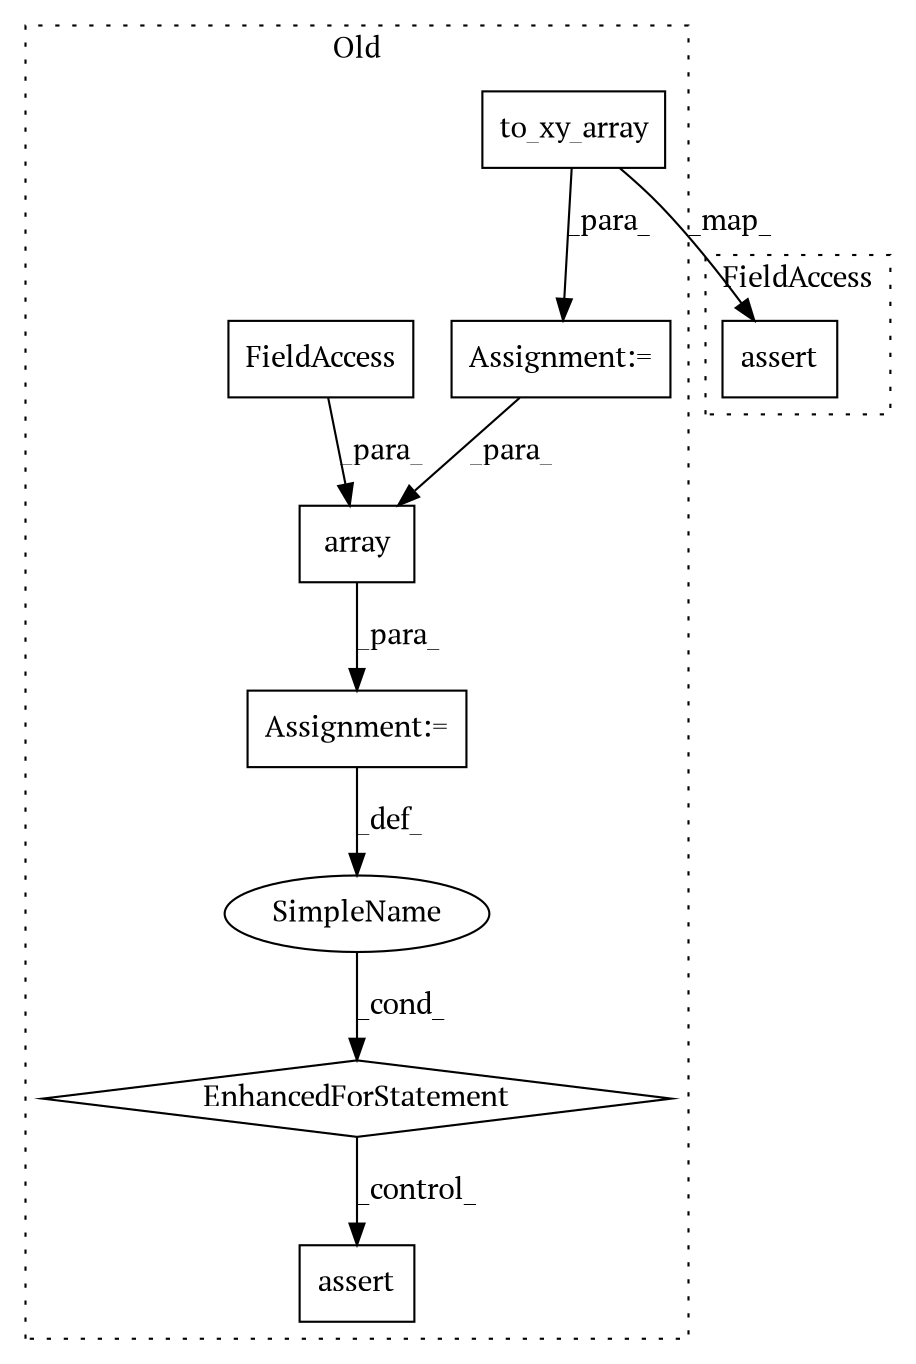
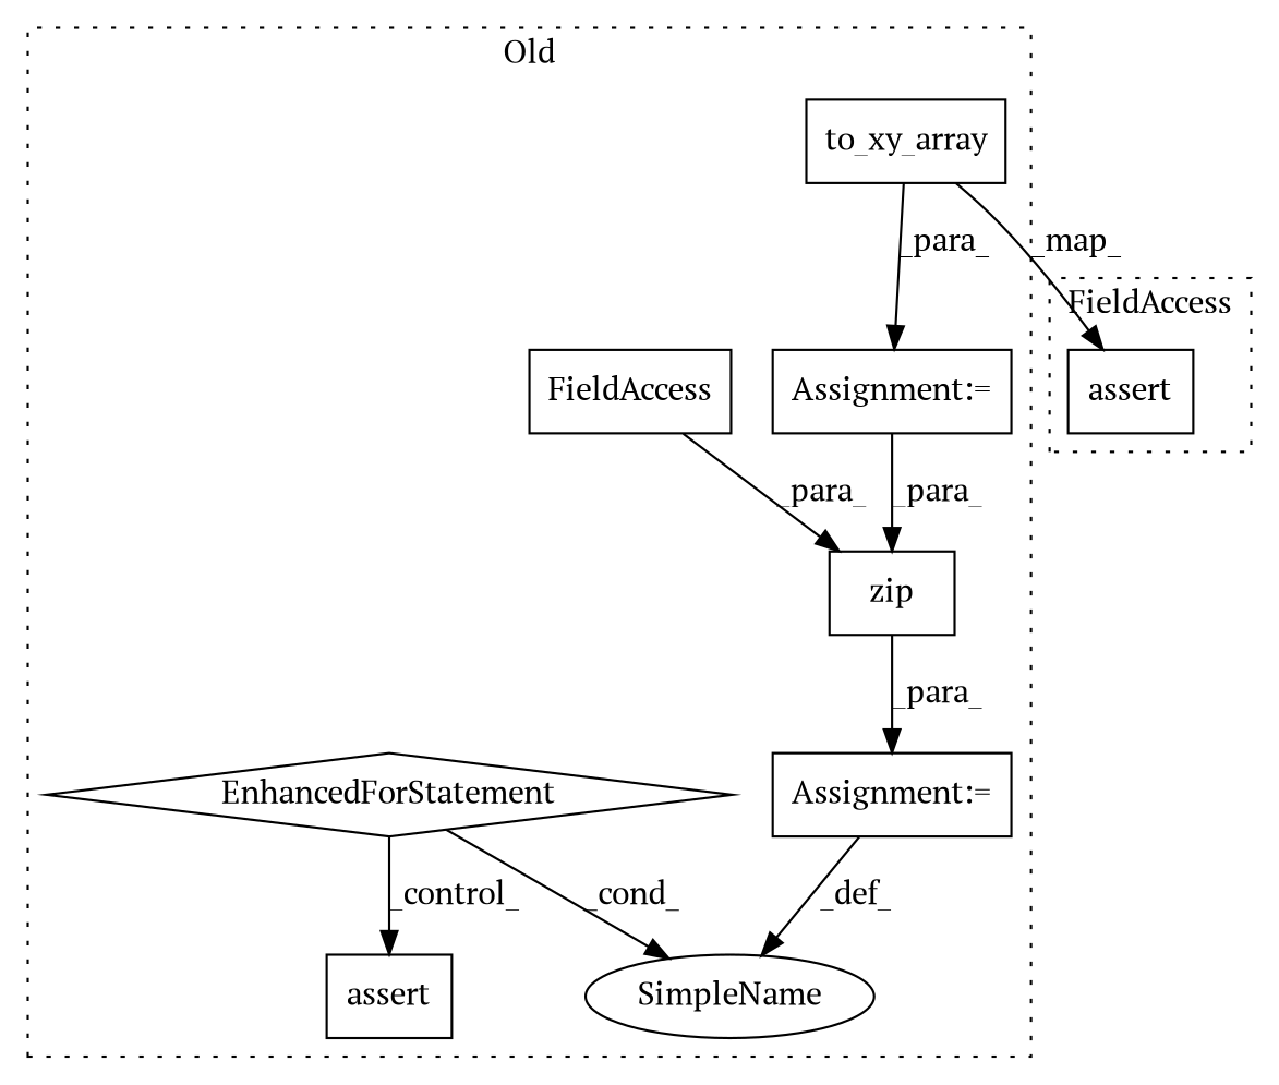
  digraph {
    fontname="PT Serif"
    node [a=32 fontname="PT Serif" l="80,2" s="311025,311154" shape=box]
    edge [fontname="PT Serif"]
    n1 [l=13 label=to_xy_array s=311002]
    n2 [a=7 l=1 label="Assignment:=" s=310987]
-   n3 [l="4,1" label=array s="311114,311153"]
+   n3 [l="4,1" label=zip s="311114,311153"]
    n4 [a=22 l=19 label=FieldAccess s=311118]
    n5 [a=70 label=EnhancedForStatement shape=diamond]
    n6 [a=42 l=2 label=SimpleName s=311109 shape=ellipse]
    n7 [a=6 l=7 label=assert s=311168]
    n8 [a=7 label="Assignment:="]
    n9 [l="20,1" label=assert s="312651,312694"]
    subgraph cluster_1 {
      label=Old
      style=dotted
      n1
      n2
      n3
      n4
      n5
      n6
      n7
      n8
    }
    subgraph cluster_2 {
      label=FieldAccess
      style=dotted
      n9
    }
    n1 -> n2 [label=_para_]
    n1 -> n9 [label=_map_]
    n2 -> n3 [label=_para_]
    n3 -> n8 [label=_para_]
    n4 -> n3 [label=_para_]
    n5 -> n7 [label=_control_]
-   n6 -> n5 [label=_cond_]
+   n5 -> n6 [label=_cond_]
    n8 -> n6 [label=_def_]
  }
